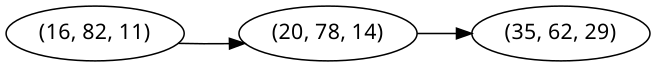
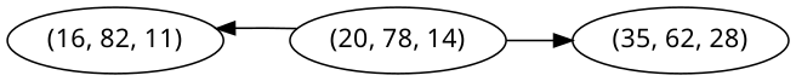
  digraph {
    fontname="Noto Sans"
    rankdir=LR
    node [fontname="Noto Sans"]
    edge [fontname="Noto Sans"]
    "(16, 82, 11)"
    "(20, 78, 14)"
-   "(35, 62, 29)"
-   "(16, 82, 11)" -> "(20, 78, 14)"
+   "(35, 62, 29)" [label="(35, 62, 28)"]
+   "(20, 78, 14)" -> "(16, 82, 11)"
    "(20, 78, 14)" -> "(35, 62, 29)"
  }
